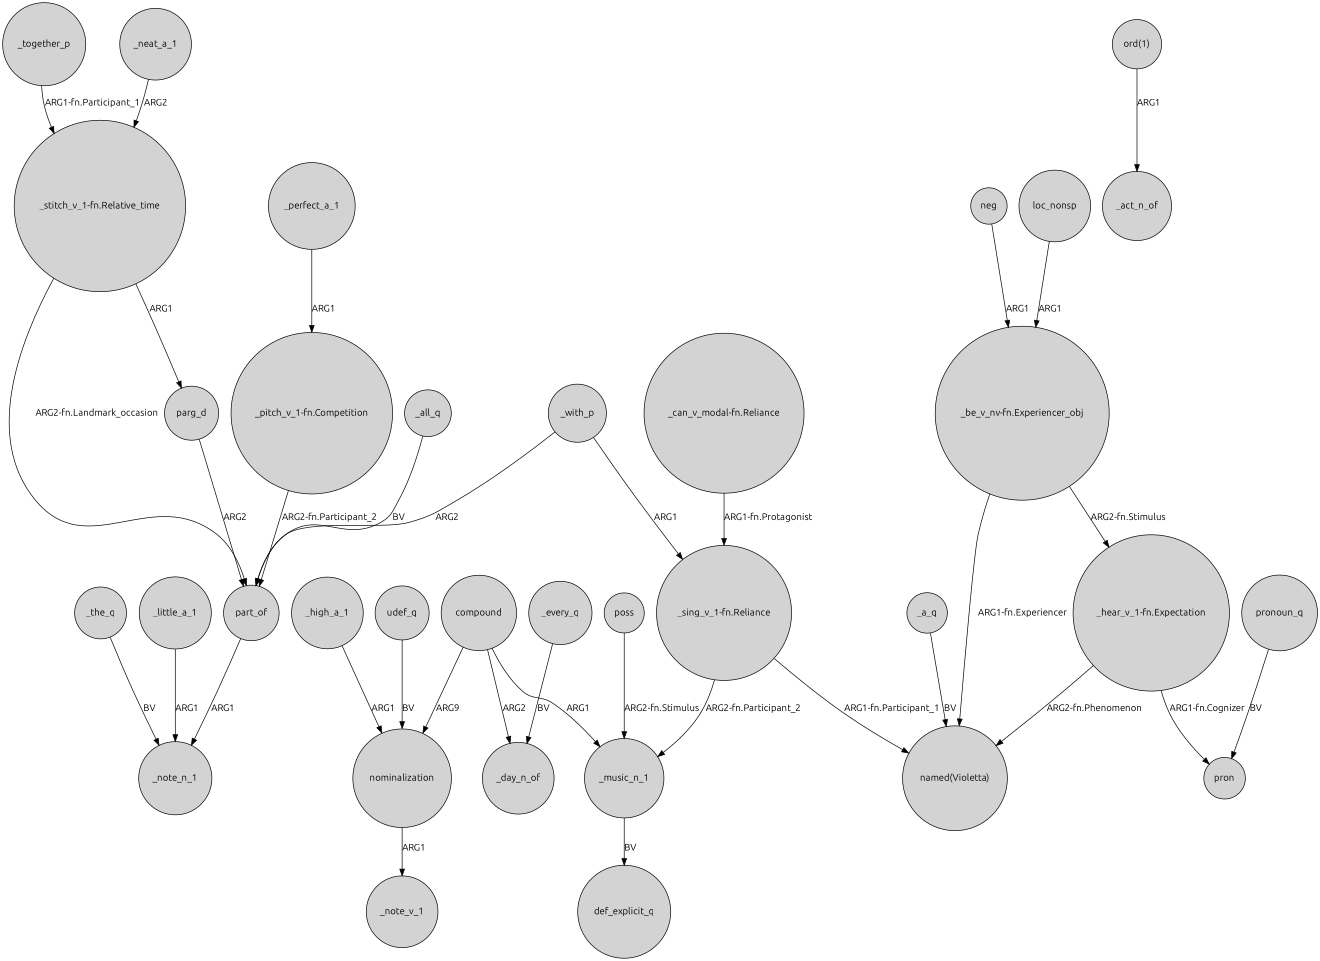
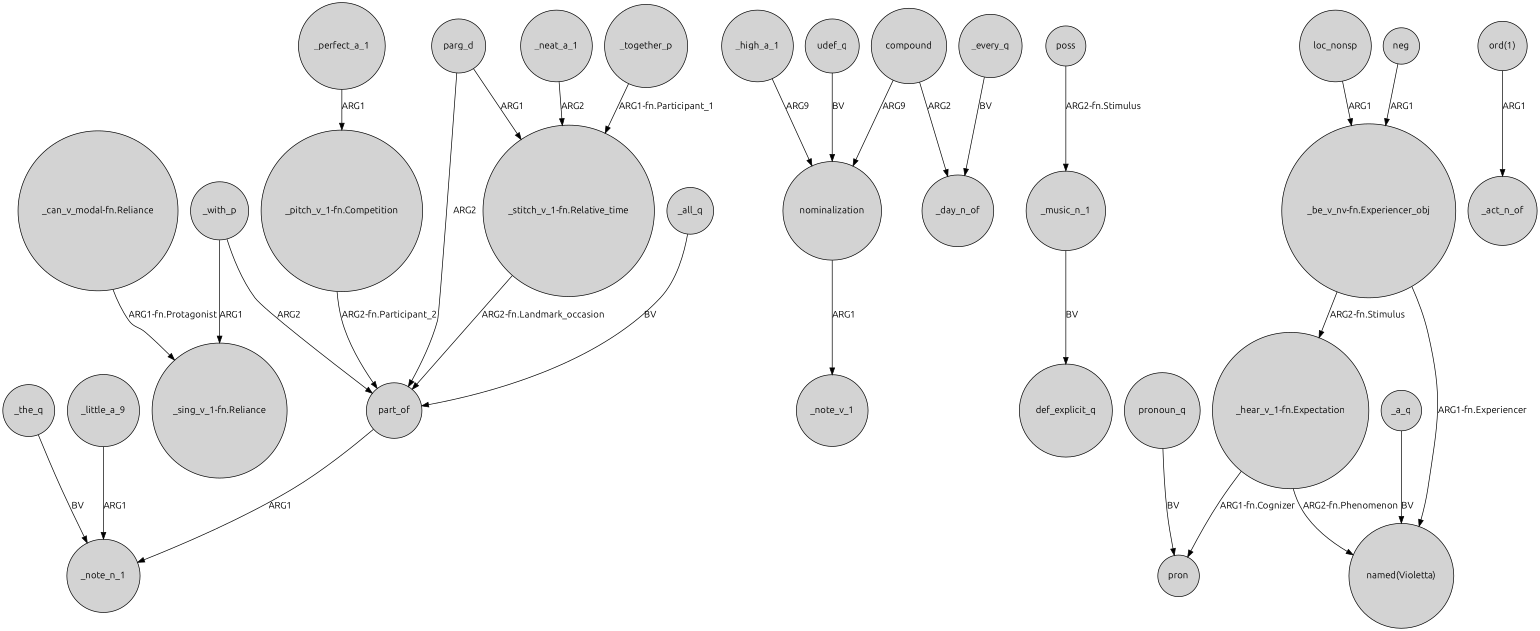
  digraph {
    fontname=Ubuntu
    node [fontname=Ubuntu shape=circle style=filled]
    edge [fontname=Ubuntu]
    "_stitch_v_1-fn.Relative_time"
    part_of
    _note_n_1
    _high_a_1
    nominalization
    n6 [label=_note_v_1]
    _with_p
    n8 [label="_sing_v_1-fn.Reliance"]
    _music_n_1
    "named(Violetta)"
    udef_q
    _together_p
    poss
    def_explicit_q
    _all_q
    parg_d
    "_pitch_v_1-fn.Competition"
    compound
    _day_n_of
    _the_q
    "_be_v_nv-fn.Experiencer_obj"
    "_hear_v_1-fn.Expectation"
    pron
    pronoun_q
    "ord(1)"
    _act_n_of
    _perfect_a_1
    _neat_a_1
    loc_nonsp
-   _little_a_1
+   _little_a_1 [label=_little_a_9]
    "_can_v_modal-fn.Reliance"
    neg
    _every_q
    _a_q
    "_stitch_v_1-fn.Relative_time" -> part_of [label="ARG2-fn.Landmark_occasion"]
    part_of -> _note_n_1 [label=ARG1]
-   _high_a_1 -> nominalization [label=ARG1]
+   _high_a_1 -> nominalization [label=ARG9]
    nominalization -> n6 [label=ARG1]
    _with_p -> part_of [label=ARG2]
    _with_p -> n8 [label=ARG1]
-   n8 -> _music_n_1 [label="ARG2-fn.Participant_2"]
-   n8 -> "named(Violetta)" [label="ARG1-fn.Participant_1"]
    _music_n_1 -> def_explicit_q [label=BV]
    udef_q -> nominalization [label=BV]
    _together_p -> "_stitch_v_1-fn.Relative_time" [label="ARG1-fn.Participant_1"]
    poss -> _music_n_1 [label="ARG2-fn.Stimulus"]
    _all_q -> part_of [label=BV]
-   "_stitch_v_1-fn.Relative_time" -> parg_d [label=ARG1]
+   parg_d -> "_stitch_v_1-fn.Relative_time" [label=ARG1]
    parg_d -> part_of [label=ARG2]
    "_pitch_v_1-fn.Competition" -> part_of [label="ARG2-fn.Participant_2"]
    compound -> nominalization [label=ARG9]
-   compound -> _music_n_1 [label=ARG1]
    compound -> _day_n_of [label=ARG2]
    _the_q -> _note_n_1 [label=BV]
    "_be_v_nv-fn.Experiencer_obj" -> "named(Violetta)" [label="ARG1-fn.Experiencer"]
    "_be_v_nv-fn.Experiencer_obj" -> "_hear_v_1-fn.Expectation" [label="ARG2-fn.Stimulus"]
    "_hear_v_1-fn.Expectation" -> "named(Violetta)" [label="ARG2-fn.Phenomenon"]
    "_hear_v_1-fn.Expectation" -> pron [label="ARG1-fn.Cognizer"]
    pronoun_q -> pron [label=BV]
    "ord(1)" -> _act_n_of [label=ARG1]
    _perfect_a_1 -> "_pitch_v_1-fn.Competition" [label=ARG1]
    _neat_a_1 -> "_stitch_v_1-fn.Relative_time" [label=ARG2]
    loc_nonsp -> "_be_v_nv-fn.Experiencer_obj" [label=ARG1]
    _little_a_1 -> _note_n_1 [label=ARG1]
    "_can_v_modal-fn.Reliance" -> n8 [label="ARG1-fn.Protagonist"]
    neg -> "_be_v_nv-fn.Experiencer_obj" [label=ARG1]
    _every_q -> _day_n_of [label=BV]
    _a_q -> "named(Violetta)" [label=BV]
  }
